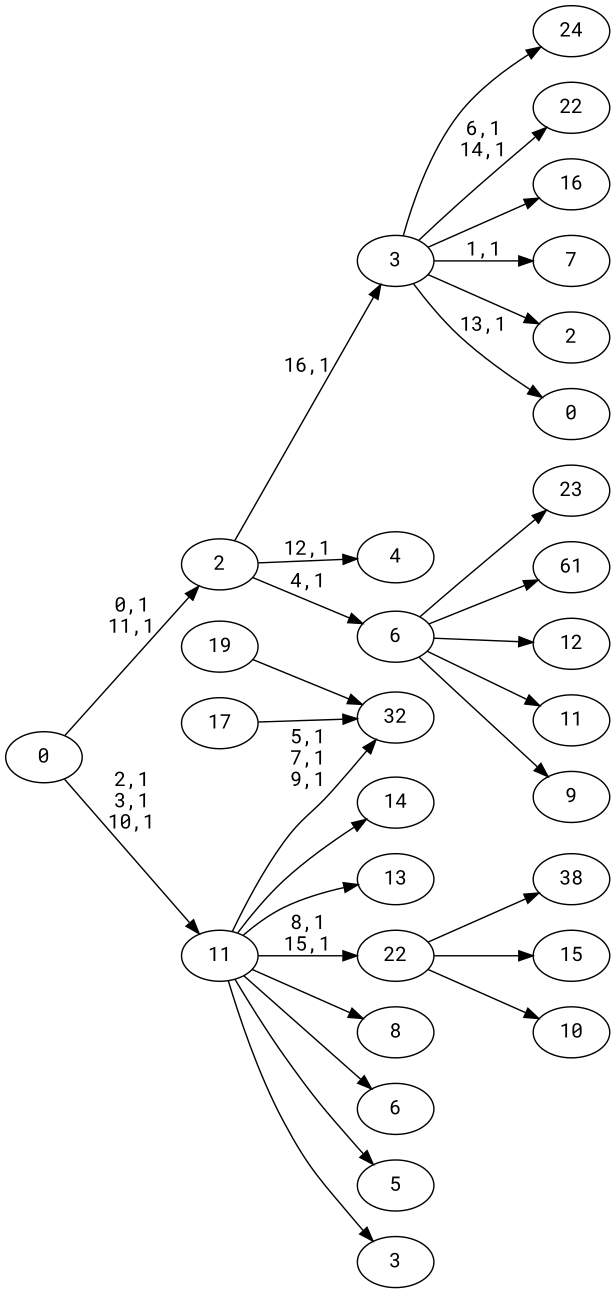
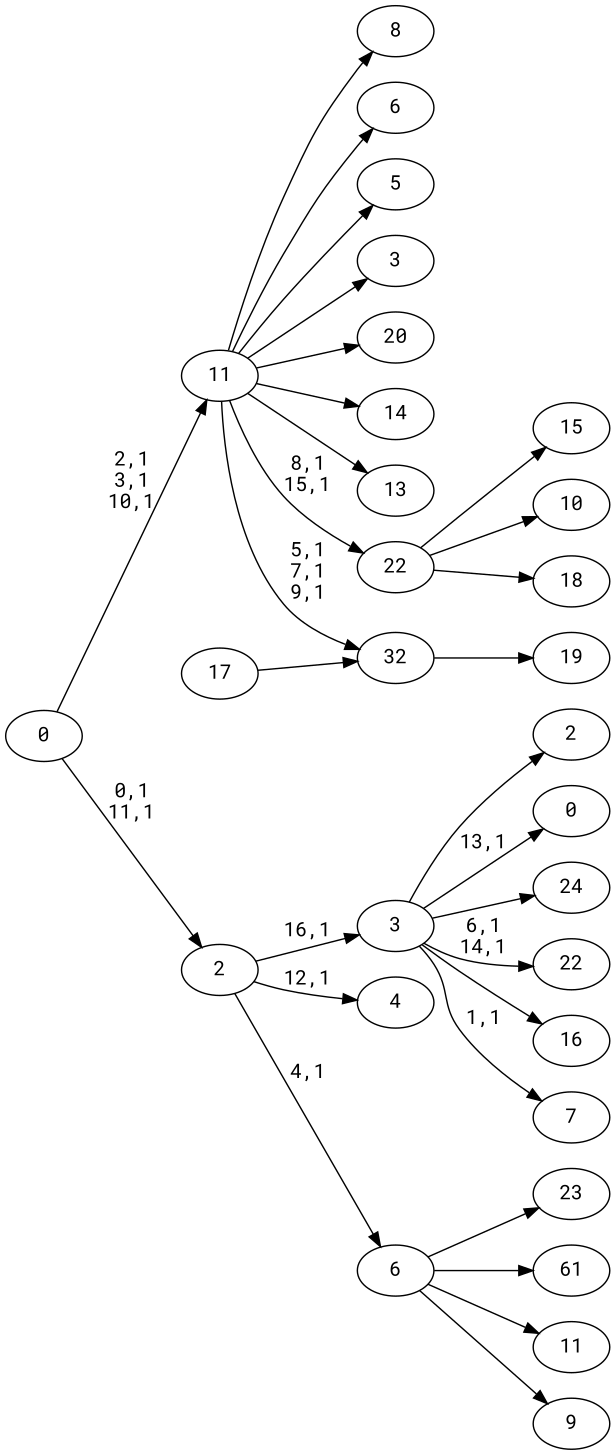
  digraph {
    fontname="Roboto Mono"
    rankdir=LR
    node [fontname="Roboto Mono"]
    edge [fontname="Roboto Mono"]
    n1 [label=24]
    n2 [label=23]
    n3 [label=22]
    n4 [label=61]
+   n5 [label=20]
    n6 [label=19]
-   n7 [label=38]
+   n7 [label=18]
    n8 [label=17]
    32
    n10 [label=16]
    n11 [label=15]
    n12 [label=14]
    n13 [label=13]
-   n14 [label=12]
    n15 [label=11]
    n16 [label=10]
    22
    n18 [label=9]
    n19 [label=8]
    n20 [label=7]
    n21 [label=6]
    n22 [label=5]
    n23 [label=4]
    n24 [label=3]
    11
    n26 [label=2]
    6
    n28 [label=0]
    3
    2
    0
    n8 -> 32
-   n6 -> 32
+   32 -> n6
    22 -> n7
    22 -> n11
    22 -> n16
+   11 -> n5
    11 -> 32 [label="5,1\n7,1\n9,1"]
    11 -> n12
    11 -> n13
    11 -> 22 [label="8,1\n15,1"]
    11 -> n19
    11 -> n21
    11 -> n22
    11 -> n24
    6 -> n2
    6 -> n4
-   6 -> n14
    6 -> n15
    6 -> n18
    3 -> n1
    3 -> n3 [label="6,1\n14,1"]
    3 -> n10
    3 -> n20 [label="1,1"]
    3 -> n26
    3 -> n28 [label="13,1"]
    2 -> n23 [label="12,1"]
    2 -> 6 [label="4,1"]
    2 -> 3 [label="16,1"]
    0 -> 11 [label="2,1\n3,1\n10,1"]
    0 -> 2 [label="0,1\n11,1"]
  }
